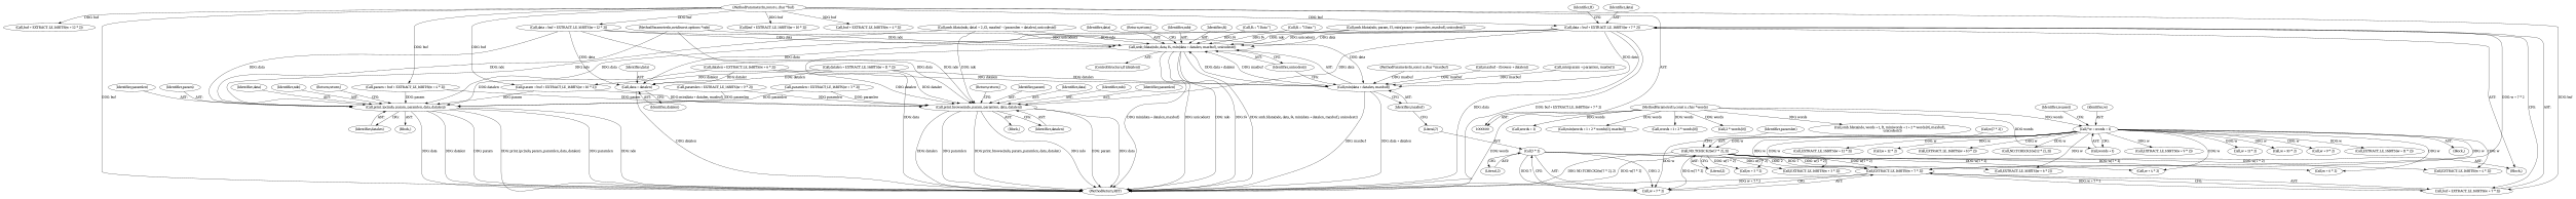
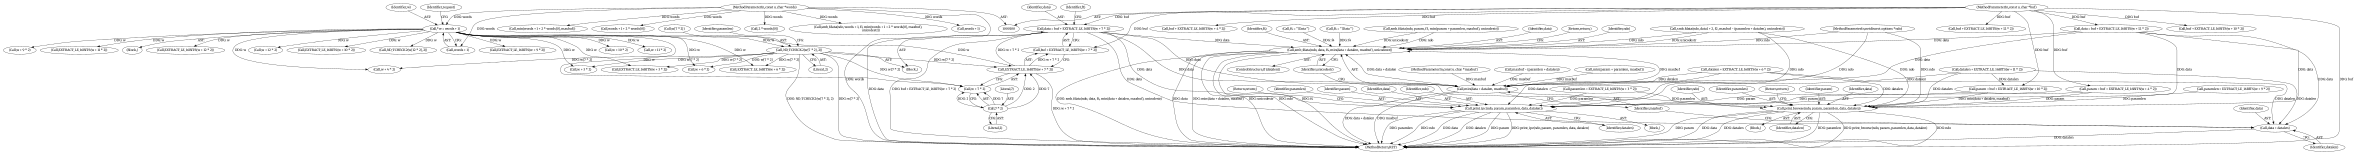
  digraph {
    fontname=Merriweather
    node [fontname=Merriweather]
    edge [fontname=Merriweather]
    n1 [label="(Call,data = buf + EXTRACT_LE_16BITS(w + 7 * 2))"]
    n2 [label="(Call,print_browse(ndo, param, paramlen, data, datalen))"]
    n3 [label="(Call,print_ipc(ndo, param, paramlen, data, datalen))"]
    n4 [label="(Call,smb_fdata(ndo, data, f4, min(data + datalen, maxbuf), unicodestr))"]
    n5 [label="(Call,min(data + datalen, maxbuf))"]
    n6 [label="(Call,data + datalen)"]
    n7 [label="(MethodReturn,RET)"]
    n8 [label="(Call,buf + EXTRACT_LE_16BITS(w + 7 * 2))"]
    n9 [label="(Block,)"]
    n10 [label="(Block,)"]
    n11 [label="(Identifier,datalen)"]
    n12 [label="(Identifier,datalen)"]
    n13 [label="(Block,)"]
    n14 [label="(Identifier,unicodestr)"]
    n15 [label="(ControlStructure,if (datalen))"]
    n16 [label="(Identifier,maxbuf)"]
    n17 [label="(Identifier,datalen)"]
    n18 [label="(Call,EXTRACT_LE_16BITS(w + 7 * 2))"]
    n19 [label="(MethodParameterIn,const u_char *buf)"]
    n20 [label="(Call,buf + EXTRACT_LE_16BITS(w + 10 * 2))"]
    n21 [label="(Call,buf + EXTRACT_LE_16BITS(w + 4 * 2))"]
    n22 [label="(Call,data = buf + EXTRACT_LE_16BITS(w + 12 * 2))"]
    n23 [label="(Call,buf + EXTRACT_LE_16BITS(w + 12 * 2))"]
    n24 [label="(Call,param = buf + EXTRACT_LE_16BITS(w + 10 * 2))"]
    n25 [label="(Call,param = buf + EXTRACT_LE_16BITS(w + 4 * 2))"]
    1000100
    n27 [label="(Call,w + 7 * 2)"]
    n28 [label="(Call,7 * 2)"]
    n29 [label="(Call,ND_TCHECK2(w[7 * 2], 2))"]
    n30 [label="(Call,w + 3 * 2)"]
    n31 [label="(Call,w + 4 * 2)"]
    n32 [label="(Literal,2)"]
    n33 [label="(Call,EXTRACT_LE_16BITS(w + 3 * 2))"]
    n34 [label="(Call,w + 6 * 2)"]
    n35 [label="(Call,EXTRACT_LE_16BITS(w + 6 * 2))"]
-   n36 [label="(Call,EXTRACT_LE_16BITS(w + 4 * 2))"]
    n37 [label="(Call,*w = words + 1)"]
    n38 [label="(Call,w + 11 * 2)"]
    n39 [label="(Call,w + 10 * 2)"]
    n40 [label="(Call,w + 9 * 2)"]
    n41 [label="(Call,EXTRACT_LE_16BITS(w + 11 * 2))"]
    n42 [label="(Block,)"]
    n43 [label="(Call,EXTRACT_LE_16BITS(w + 12 * 2))"]
    n44 [label="(Call,w + 12 * 2)"]
    n45 [label="(Call,words + 1)"]
    n46 [label="(Call,EXTRACT_LE_16BITS(w + 10 * 2))"]
    n47 [label="(Call,ND_TCHECK2(w[12 * 2], 2))"]
    n48 [label="(Call,EXTRACT_LE_16BITS(w + 9 * 2))"]
    n49 [label="(MethodParameterIn,const u_char *words)"]
    n50 [label="(Call,smb_fdata(ndo, words + 1, f1, min(words + 1 + 2 * words[0], maxbuf),\n        unicodestr))"]
    n51 [label="(Call,words + 1)"]
    n52 [label="(Call,min(words + 1 + 2 * words[0], maxbuf))"]
    n53 [label="(Call,words + 1 + 2 * words[0])"]
    n54 [label="(Call,2 * words[0])"]
    n55 [label="(Literal,2)"]
    n56 [label="(Identifier,data)"]
    n57 [label="(Call,f4 = \"|Data \")"]
    n58 [label="(Identifier,ndo)"]
    n59 [label="(Return,return;)"]
    n60 [label="(Identifier,w)"]
    n61 [label="(Identifier,data)"]
    n62 [label="(Call,f4 = \"|Data \")"]
    n63 [label="(Identifier,paramlen)"]
    n64 [label="(Call,w[7 * 2])"]
    n65 [label="(Return,return;)"]
    n66 [label="(Identifier,param)"]
    n67 [label="(Identifier,param)"]
    n68 [label="(Call,smb_fdata(ndo, param, f3, min(param + paramlen, maxbuf), unicodestr))"]
-   n69 [label="(Call,maxbuf - (browse + datalen))"]
+   n69 [label="(Call,maxbuf - (paramlen + datalen))"]
    n70 [label="(Identifier,data)"]
    n71 [label="(Return,return;)"]
    n72 [label="(Call,paramlen = EXTRACT_LE_16BITS(w + 3 * 2))"]
    n73 [label="(Identifier,data)"]
    n74 [label="(Call,datalen = EXTRACT_LE_16BITS(w + 11 * 2))"]
    n75 [label="(Identifier,f1)"]
    n76 [label="(Identifier,paramlen)"]
    n77 [label="(Call,datalen = EXTRACT_LE_16BITS(w + 6 * 2))"]
    n78 [label="(Identifier,ndo)"]
    n79 [label="(Call,paramlen = EXTRACT_LE_16BITS(w + 9 * 2))"]
    n80 [label="(Call,min(param + paramlen, maxbuf))"]
    n81 [label="(Identifier,ndo)"]
    n82 [label="(Identifier,f4)"]
    n83 [label="(Identifier,paramlen)"]
    n84 [label="(Identifier,data)"]
    n85 [label="(Literal,7)"]
    n86 [label="(Call,smb_fdata(ndo, data1 + 2, f2, maxbuf - (paramlen + datalen), unicodestr))"]
    n87 [label="(MethodParameterIn,netdissect_options *ndo)"]
    n88 [label="(Identifier,request)"]
    n89 [label="(MethodParameterIn,const u_char *maxbuf)"]
    n1 -> n2 [label="DDG: data"]
    n1 -> n3 [label="DDG: data"]
    n1 -> n4 [label="DDG: data"]
    n1 -> n5 [label="DDG: data"]
    n1 -> n6 [label="DDG: data"]
    n1 -> n7 [label="DDG: data"]
    n1 -> n7 [label="DDG: buf + EXTRACT_LE_16BITS(w + 7 * 2)"]
    n1 -> n8 [label="CFG: "]
    n1 -> n9 [label="AST: "]
    n2 -> n7 [label="DDG: ndo"]
    n2 -> n7 [label="DDG: param"]
    n2 -> n7 [label="DDG: data"]
    n2 -> n7 [label="DDG: datalen"]
    n2 -> n7 [label="DDG: paramlen"]
    n2 -> n7 [label="DDG: print_browse(ndo, param, paramlen, data, datalen)"]
    n2 -> n10 [label="AST: "]
    n2 -> n11 [label="CFG: "]
    n3 -> n7 [label="DDG: print_ipc(ndo, param, paramlen, data, datalen)"]
    n3 -> n7 [label="DDG: paramlen"]
    n3 -> n7 [label="DDG: ndo"]
    n3 -> n7 [label="DDG: data"]
    n3 -> n7 [label="DDG: datalen"]
    n3 -> n7 [label="DDG: param"]
    n3 -> n12 [label="CFG: "]
    n3 -> n13 [label="AST: "]
    n4 -> n7 [label="DDG: f4"]
    n4 -> n7 [label="DDG: smb_fdata(ndo, data, f4, min(data + datalen, maxbuf), unicodestr)"]
    n4 -> n7 [label="DDG: data"]
    n4 -> n7 [label="DDG: min(data + datalen, maxbuf)"]
    n4 -> n7 [label="DDG: unicodestr"]
    n4 -> n7 [label="DDG: ndo"]
    n4 -> n14 [label="CFG: "]
    n4 -> n15 [label="AST: "]
    n5 -> n4 [label="AST: "]
    n5 -> n4 [label="DDG: data + datalen"]
    n5 -> n4 [label="DDG: maxbuf"]
    n5 -> n7 [label="DDG: maxbuf"]
    n5 -> n7 [label="DDG: data + datalen"]
    n5 -> n16 [label="CFG: "]
    n6 -> n7 [label="DDG: datalen"]
    n6 -> n17 [label="CFG: "]
    n8 -> n1 [label="AST: "]
    n8 -> n18 [label="CFG: "]
    n11 -> n2 [label="AST: "]
    n12 -> n3 [label="AST: "]
    n14 -> n4 [label="AST: "]
    n14 -> n5 [label="CFG: "]
    n16 -> n5 [label="AST: "]
-   n16 -> n85 [label="CFG: "]
+   n16 -> n6 [label="CFG: "]
    n17 -> n6 [label="AST: "]
    n18 -> n1 [label="DDG: w + 7 * 2"]
    n18 -> n7 [label="DDG: w + 7 * 2"]
    n18 -> n8 [label="AST: "]
    n18 -> n8 [label="DDG: w + 7 * 2"]
    n18 -> n27 [label="CFG: "]
    n19 -> n1 [label="DDG: buf"]
    n19 -> n7 [label="DDG: buf"]
    n19 -> n8 [label="DDG: buf"]
    n19 -> n20 [label="DDG: buf"]
    n19 -> n21 [label="DDG: buf"]
    n19 -> n22 [label="DDG: buf"]
    n19 -> n23 [label="DDG: buf"]
    n19 -> n24 [label="DDG: buf"]
    n19 -> n25 [label="DDG: buf"]
    n19 -> 1000100 [label="AST: "]
    n22 -> n2 [label="DDG: data"]
    n22 -> n3 [label="DDG: data"]
    n22 -> n4 [label="DDG: data"]
    n22 -> n5 [label="DDG: data"]
    n22 -> n6 [label="DDG: data"]
    n24 -> n2 [label="DDG: min(data + datalen, maxbuf)"]
    n24 -> n3 [label="DDG: param"]
    n25 -> n2 [label="DDG: param"]
    n25 -> n3 [label="DDG: param"]
    n27 -> n18 [label="AST: "]
    n27 -> n28 [label="CFG: "]
    n28 -> n18 [label="DDG: 7"]
    n28 -> n18 [label="DDG: 2"]
    n28 -> n27 [label="AST: "]
    n28 -> n27 [label="DDG: 7"]
    n28 -> n27 [label="DDG: 2"]
    n28 -> n55 [label="CFG: "]
    n29 -> n7 [label="DDG: ND_TCHECK2(w[7 * 2], 2)"]
    n29 -> n7 [label="DDG: w[7 * 2]"]
    n29 -> n9 [label="AST: "]
    n29 -> n18 [label="DDG: w[7 * 2]"]
    n29 -> n27 [label="DDG: w[7 * 2]"]
    n29 -> n30 [label="DDG: w[7 * 2]"]
    n29 -> n31 [label="DDG: w[7 * 2]"]
    n29 -> n32 [label="CFG: "]
    n29 -> n33 [label="DDG: w[7 * 2]"]
    n29 -> n34 [label="DDG: w[7 * 2]"]
    n29 -> n35 [label="DDG: w[7 * 2]"]
-   n29 -> n36 [label="DDG: w[7 * 2]"]
    n32 -> n29 [label="AST: "]
    n37 -> n18 [label="DDG: w"]
    n37 -> n27 [label="DDG: w"]
    n37 -> n29 [label="DDG: w"]
    n37 -> n30 [label="DDG: w"]
    n37 -> n31 [label="DDG: w"]
    n37 -> n33 [label="DDG: w"]
    n37 -> n34 [label="DDG: w"]
    n37 -> n35 [label="DDG: w"]
-   n37 -> n36 [label="DDG: w"]
    n37 -> n38 [label="DDG: w"]
    n37 -> n39 [label="DDG: w"]
    n37 -> n40 [label="DDG: w"]
    n37 -> n41 [label="DDG: w"]
    n37 -> n42 [label="AST: "]
    n37 -> n43 [label="DDG: w"]
    n37 -> n44 [label="DDG: w"]
    n37 -> n45 [label="CFG: "]
    n37 -> n46 [label="DDG: w"]
    n37 -> n47 [label="DDG: w"]
    n37 -> n48 [label="DDG: w"]
    n45 -> n37 [label="AST: "]
    n49 -> n7 [label="DDG: words"]
    n49 -> 1000100 [label="AST: "]
    n49 -> n37 [label="DDG: words"]
    n49 -> n45 [label="DDG: words"]
    n49 -> n50 [label="DDG: words"]
    n49 -> n51 [label="DDG: words"]
    n49 -> n52 [label="DDG: words"]
    n49 -> n53 [label="DDG: words"]
    n49 -> n54 [label="DDG: words"]
    n55 -> n28 [label="AST: "]
    n56 -> n6 [label="AST: "]
    n57 -> n4 [label="DDG: f4"]
    n58 -> n3 [label="AST: "]
    n59 -> n3 [label="CFG: "]
    n60 -> n37 [label="AST: "]
    n61 -> n1 [label="AST: "]
    n62 -> n4 [label="DDG: f4"]
    n63 -> n3 [label="AST: "]
    n64 -> n29 [label="AST: "]
    n65 -> n2 [label="CFG: "]
    n66 -> n2 [label="AST: "]
    n67 -> n3 [label="AST: "]
    n68 -> n4 [label="DDG: ndo"]
    n68 -> n4 [label="DDG: unicodestr"]
    n69 -> n5 [label="DDG: maxbuf"]
    n70 -> n4 [label="AST: "]
    n71 -> n4 [label="CFG: "]
    n72 -> n2 [label="DDG: paramlen"]
    n72 -> n3 [label="DDG: paramlen"]
    n73 -> n2 [label="AST: "]
    n74 -> n2 [label="DDG: datalen"]
    n74 -> n5 [label="DDG: datalen"]
    n74 -> n6 [label="DDG: datalen"]
    n74 -> n24 [label="DDG: datalen"]
    n75 -> n1 [label="CFG: "]
    n76 -> n29 [label="CFG: "]
    n77 -> n2 [label="DDG: datalen"]
    n77 -> n3 [label="DDG: datalen"]
    n77 -> n5 [label="DDG: datalen"]
    n77 -> n6 [label="DDG: datalen"]
    n78 -> n4 [label="AST: "]
    n79 -> n2 [label="DDG: paramlen"]
-   n79 -> n3 [label="DDG: paramlen"]
    n80 -> n5 [label="DDG: maxbuf"]
    n81 -> n2 [label="AST: "]
    n82 -> n4 [label="AST: "]
    n83 -> n2 [label="AST: "]
    n84 -> n3 [label="AST: "]
    n85 -> n28 [label="AST: "]
    n86 -> n2 [label="DDG: ndo"]
    n86 -> n3 [label="DDG: ndo"]
    n86 -> n4 [label="DDG: ndo"]
    n86 -> n4 [label="DDG: unicodestr"]
    n87 -> n2 [label="DDG: ndo"]
    n87 -> n3 [label="DDG: ndo"]
    n87 -> n4 [label="DDG: ndo"]
    n88 -> n37 [label="CFG: "]
    n89 -> n5 [label="DDG: maxbuf"]
  }
